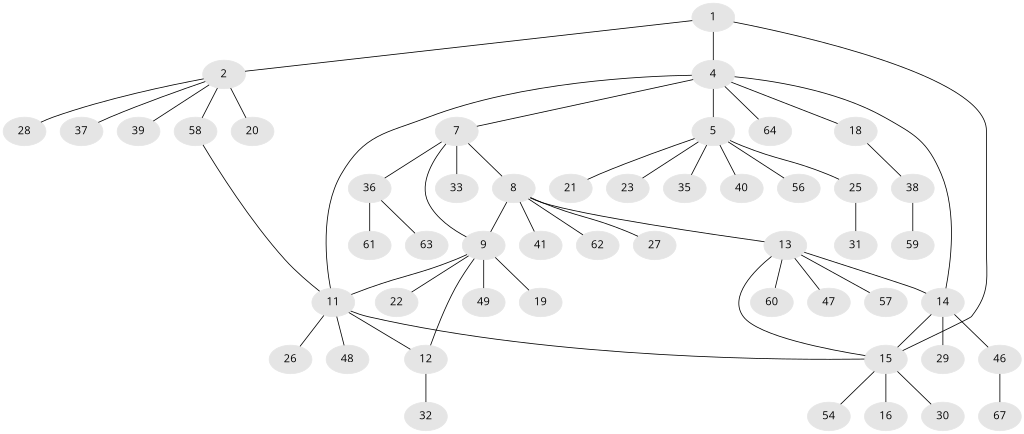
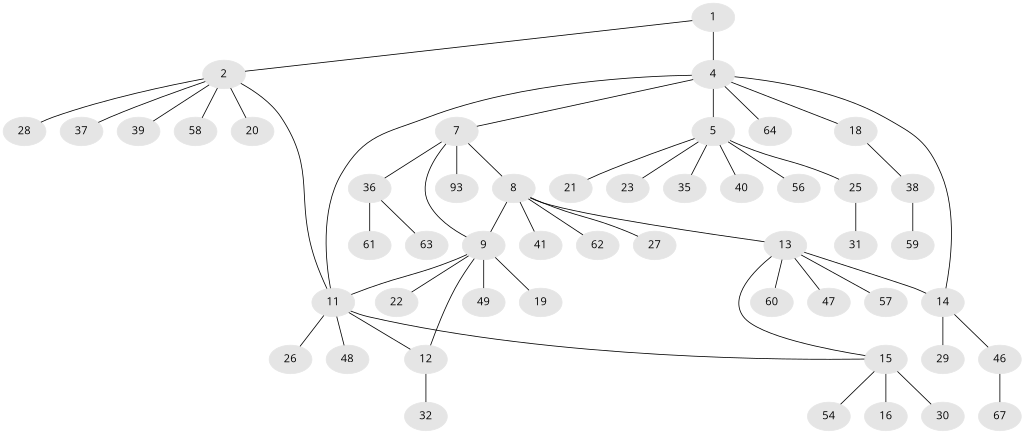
  graph {
    fontname="Open Sans"
    node [color=gray90 fontname="Open Sans" style=filled]
    edge [fontname="Open Sans"]
    1 [super="+3"]
    2 [super="+55"]
    4 [super="+6"]
    15 [super="+43"]
    11 [super="+17"]
    20
    28
    37
    39
    58
    7 [super="+16"]
    5 [super="+42"]
    14 [super="+68"]
    18 [super="+52"]
    64
    30
    54
    n18 [label=16]
    8 [super="+44"]
    9 [super="+10"]
-   33
+   33 [label=93]
    36 [super="+65"]
    12 [super="+51"]
    26
    48 [super="+53"]
    21
    23
    25 [super="+34"]
    35
    40
    56
    29
    46
    38 [super="+45"]
    31 [super="+50"]
    13 [super="+24"]
    27
    41
    62
    19
    22
    49
    61
    63
    59
    47
    57
    60
    32
    67
    1 -- 2 [weight=2]
    1 -- 4
-   1 -- 15 [weight=2]
-   58 -- 11
+   2 -- 11
    2 -- 20
    2 -- 28
    2 -- 37
    2 -- 39
    2 -- 58
    4 -- 11
    4 -- 7
    4 -- 5 [weight=2]
    4 -- 14
    4 -- 18
    4 -- 64
    15 -- 30
    15 -- 54
    15 -- n18
    11 -- 15
    11 -- 12
    11 -- 26
    11 -- 48
    7 -- 8
    7 -- 9
    7 -- 33
    7 -- 36
    5 -- 21
    5 -- 23
    5 -- 25
    5 -- 35
    5 -- 40
    5 -- 56
-   14 -- 15
    14 -- 29
    14 -- 46
    18 -- 38
    8 -- 9
    8 -- 13
    8 -- 27
    8 -- 41
    8 -- 62
    9 -- 11
    9 -- 12
    9 -- 19
    9 -- 22
    9 -- 49
    36 -- 61
    36 -- 63
    12 -- 32
    25 -- 31
    46 -- 67
    38 -- 59
    13 -- 15
    13 -- 14
    13 -- 47
    13 -- 57
    13 -- 60
  }
